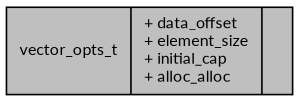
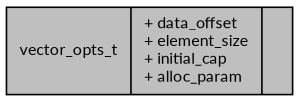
  digraph {
    rankdir=LR
    fontname=Lato
-   n1 [color=black fillcolor=grey75 fontcolor=black fontname=Lato fontsize=10 height=0.2 label="{vector_opts_t\n|+ data_offset\l+ element_size\l+ initial_cap\l+ alloc_alloc\l|}" shape=record style=filled width=0.4]
+   n1 [color=black fillcolor=grey75 fontcolor=black fontname=Lato fontsize=10 height=0.2 label="{vector_opts_t\n|+ data_offset\l+ element_size\l+ initial_cap\l+ alloc_param\l|}" shape=record style=filled width=0.4]
  }
